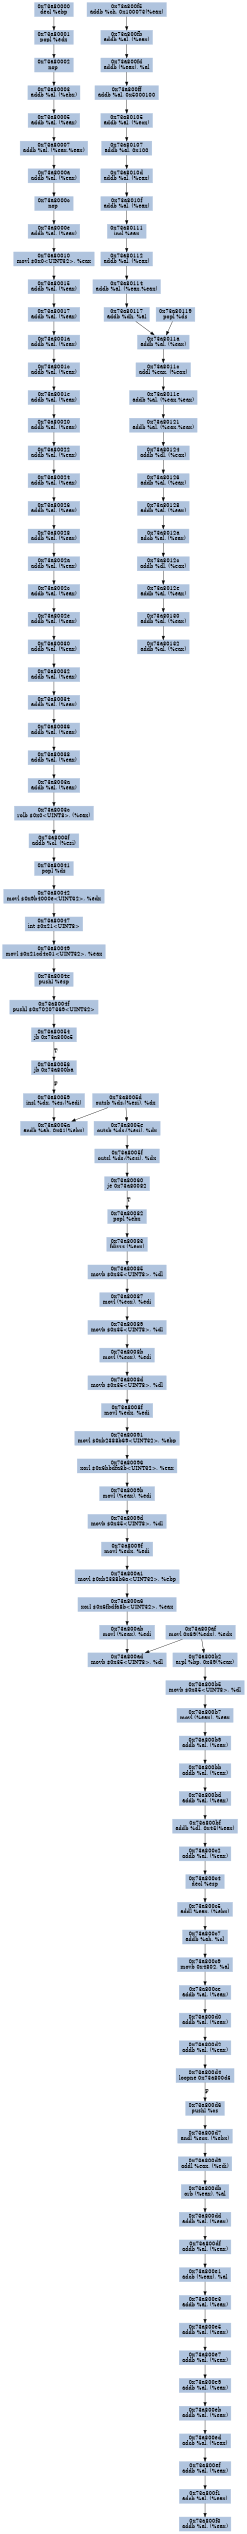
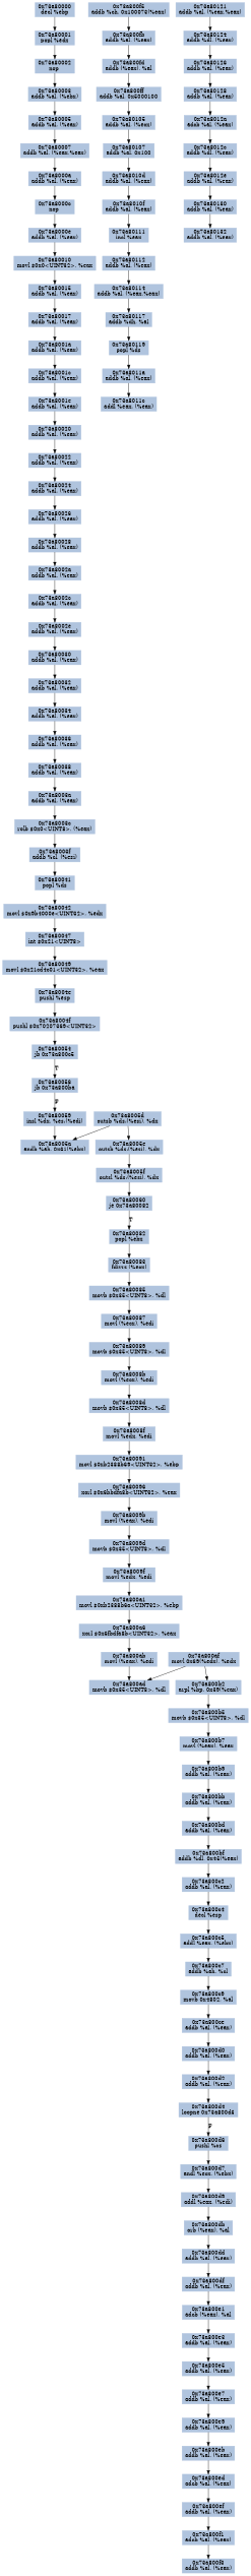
  digraph {
    node [color=lightsteelblue fillcolor=lightsteelblue shape=rectangle style=filled]
    edge [color="#000000"]
    n1 [label="0x73a80000\ndecl %ebp"]
    n2 [label="0x73a80001\npopl %edx"]
    n3 [label="0x73a80002\nnop "]
    n4 [label="0x73a80003\naddb %al, (%ebx)"]
    n5 [label="0x73a80005\naddb %al, (%eax)"]
    n6 [label="0x73a80007\naddb %al, (%eax,%eax)"]
    n7 [label="0x73a8000a\naddb %al, (%eax)"]
    n8 [label="0x73a8000c\nnop "]
    n9 [label="0x73a8000e\naddb %al, (%eax)"]
    n10 [label="0x73a80010\nmovl $0x0<UINT32>, %eax"]
    n11 [label="0x73a80015\naddb %al, (%eax)"]
    n12 [label="0x73a80017\naddb %al, (%eax)"]
    n13 [label="0x73a8001a\naddb %al, (%eax)"]
    n14 [label="0x73a8001c\naddb %al, (%eax)"]
    n15 [label="0x73a8001e\naddb %al, (%eax)"]
    n16 [label="0x73a80020\naddb %al, (%eax)"]
    n17 [label="0x73a80022\naddb %al, (%eax)"]
    n18 [label="0x73a80024\naddb %al, (%eax)"]
    n19 [label="0x73a80026\naddb %al, (%eax)"]
    n20 [label="0x73a80028\naddb %al, (%eax)"]
    n21 [label="0x73a8002a\naddb %al, (%eax)"]
    n22 [label="0x73a8002c\naddb %al, (%eax)"]
    n23 [label="0x73a8002e\naddb %al, (%eax)"]
    n24 [label="0x73a80030\naddb %al, (%eax)"]
    n25 [label="0x73a80032\naddb %al, (%eax)"]
    n26 [label="0x73a80034\naddb %al, (%eax)"]
    n27 [label="0x73a80036\naddb %al, (%eax)"]
    n28 [label="0x73a80038\naddb %al, (%eax)"]
    n29 [label="0x73a8003a\naddb %al, (%eax)"]
    n30 [label="0x73a8003c\nrolb $0x0<UINT8>, (%eax)"]
    n31 [label="0x73a8003f\naddb %cl, (%esi)"]
    n32 [label="0x73a80041\npopl %ds"]
    n33 [label="0x73a80042\nmovl $0x9b4000e<UINT32>, %edx"]
    n34 [label="0x73a80047\nint $0x21<UINT8>"]
    n35 [label="0x73a80049\nmovl $0x21cd4c01<UINT32>, %eax"]
    n36 [label="0x73a8004e\npushl %esp"]
    n37 [label="0x73a8004f\npushl $0x70207369<UINT32>"]
    n38 [label="0x73a80054\njb 0x73a800c5"]
    n39 [label="0x73a80056\njb 0x73a800ba"]
    n40 [label="0x73a80059\ninsl %dx, %es:(%edi)"]
    n41 [label="0x73a8005a\nandb %ah, 0x61(%ebx)"]
    n42 [label="0x73a8005d\noutsb %ds:(%esi), %dx"]
    n43 [label="0x73a8005e\noutsb %ds:(%esi), %dx"]
    n44 [label="0x73a8005f\noutsl %ds:(%esi), %dx"]
    n45 [label="0x73a80060\nje 0x73a80082"]
    n46 [label="0x73a80082\npopl %ebx"]
    n47 [label="0x73a80083\nfdivrs (%ecx)"]
    n48 [label="0x73a80085\nmovb $0x35<UINT8>, %dl"]
    n49 [label="0x73a80087\nmovl (%ecx), %edi"]
    n50 [label="0x73a80089\nmovb $0x35<UINT8>, %dl"]
    n51 [label="0x73a8008b\nmovl (%ecx), %edi"]
    n52 [label="0x73a8008d\nmovb $0x35<UINT8>, %dl"]
    n53 [label="0x73a8008f\nmovl %edx, %edi"]
    n54 [label="0x73a80091\nmovl $0xb2388b69<UINT32>, %ebp"]
    n55 [label="0x73a80096\nxorl $0x6bbdfa8b<UINT32>, %eax"]
    n56 [label="0x73a8009b\nmovl (%eax), %edi"]
    n57 [label="0x73a8009d\nmovb $0x35<UINT8>, %dl"]
    n58 [label="0x73a8009f\nmovl %edx, %edi"]
    n59 [label="0x73a800a1\nmovl $0xb2388b6a<UINT32>, %ebp"]
    n60 [label="0x73a800a6\nxorl $0x6fbdfa8b<UINT32>, %eax"]
    n61 [label="0x73a800ab\nmovl (%eax), %edi"]
    n62 [label="0x73a800ad\nmovb $0x35<UINT8>, %dl"]
    n63 [label="0x73a800af\nmovl 0x69(%edx), %edx"]
    n64 [label="0x73a800b2\narpl %bp, 0x39(%eax)"]
    n65 [label="0x73a800b5\nmovb $0x35<UINT8>, %dl"]
    n66 [label="0x73a800b7\nmovl (%eax), %eax"]
    n67 [label="0x73a800b9\naddb %al, (%eax)"]
    n68 [label="0x73a800bb\naddb %al, (%eax)"]
    n69 [label="0x73a800bd\naddb %al, (%eax)"]
    n70 [label="0x73a800bf\naddb %dl, 0x45(%eax)"]
    n71 [label="0x73a800c2\naddb %al, (%eax)"]
    n72 [label="0x73a800c4\ndecl %esp"]
    n73 [label="0x73a800c5\naddl %eax, (%ebx)"]
    n74 [label="0x73a800c7\naddb %ah, %cl"]
    n75 [label="0x73a800c9\nmovb 0x4802, %al"]
    n76 [label="0x73a800ce\naddb %al, (%eax)"]
    n77 [label="0x73a800d0\naddb %al, (%eax)"]
    n78 [label="0x73a800d2\naddb %al, (%eax)"]
    n79 [label="0x73a800d4\nloopne 0x73a800d6"]
    n80 [label="0x73a800d6\npushl %cs"]
    n81 [label="0x73a800d7\nandl %ecx, (%ebx)"]
    n82 [label="0x73a800d9\naddl %eax, (%edi)"]
    n83 [label="0x73a800db\norb (%eax), %al"]
    n84 [label="0x73a800dd\naddb %al, (%eax)"]
    n85 [label="0x73a800df\naddb %al, (%eax)"]
    n86 [label="0x73a800e1\nadcb (%eax), %al"]
    n87 [label="0x73a800e3\naddb %al, (%eax)"]
    n88 [label="0x73a800e5\naddb %al, (%eax)"]
    n89 [label="0x73a800e7\naddb %al, (%eax)"]
    n90 [label="0x73a800e9\naddb %al, (%eax)"]
    n91 [label="0x73a800eb\naddb %al, (%eax)"]
    n92 [label="0x73a800ed\nadcb %al, (%eax)"]
    n93 [label="0x73a800ef\naddb %al, (%eax)"]
    n94 [label="0x73a800f1\nadcb %al, (%eax)"]
    n95 [label="0x73a800f3\naddb %al, (%eax)"]
    n96 [label="0x73a800f5\naddb %ch, 0x100073(%eax)"]
    n97 [label="0x73a800fb\naddb %al, (%eax)"]
    n98 [label="0x73a800fd\naddb (%eax), %al"]
    n99 [label="0x73a800ff\naddb %al, 0x5000100"]
    n100 [label="0x73a80105\naddb %al, (%ecx)"]
    n101 [label="0x73a80107\naddb %al, 0x100"]
    n102 [label="0x73a8010d\naddb %al, (%eax)"]
    n103 [label="0x73a8010f\naddb %al, (%eax)"]
    n104 [label="0x73a80111\nincl %eax"]
    n105 [label="0x73a80112\naddb %al, (%eax)"]
    n106 [label="0x73a80114\naddb %al, (%eax,%eax)"]
    n107 [label="0x73a80117\naddb %dh, %al"]
    n108 [label="0x73a80119\npopl %ds"]
    n109 [label="0x73a8011a\naddb %al, (%eax)"]
    n110 [label="0x73a8011c\naddl %eax, (%eax)"]
-   n111 [label="0x73a8011e\naddb %al, (%eax,%eax)"]
    n112 [label="0x73a80121\naddb %al, (%eax,%eax)"]
    n113 [label="0x73a80124\naddb %dl, (%eax)"]
    n114 [label="0x73a80126\naddb %al, (%eax)"]
    n115 [label="0x73a80128\naddb %al, (%eax)"]
    n116 [label="0x73a8012a\nadcb %al, (%eax)"]
    n117 [label="0x73a8012c\naddb %dl, (%eax)"]
    n118 [label="0x73a8012e\naddb %al, (%eax)"]
    n119 [label="0x73a80130\naddb %al, (%eax)"]
    n120 [label="0x73a80132\naddb %al, (%eax)"]
    n1 -> n2
    n2 -> n3
    n3 -> n4
    n4 -> n5
    n5 -> n6
    n6 -> n7
    n7 -> n8
    n8 -> n9
    n9 -> n10
    n10 -> n11
    n11 -> n12
    n12 -> n13
    n13 -> n14
    n14 -> n15
    n15 -> n16
    n16 -> n17
    n17 -> n18
    n18 -> n19
    n19 -> n20
    n20 -> n21
    n21 -> n22
    n22 -> n23
    n23 -> n24
    n24 -> n25
    n25 -> n26
    n26 -> n27
    n27 -> n28
    n28 -> n29
    n29 -> n30
    n30 -> n31
    n31 -> n32
    n32 -> n33
    n33 -> n34
    n34 -> n35
    n35 -> n36
    n36 -> n37
    n37 -> n38
    n38 -> n39 [label=T]
    n39 -> n40 [label=F]
    n40 -> n41
    n42 -> n41
    n42 -> n43
    n43 -> n44
    n44 -> n45
    n45 -> n46 [label=T]
    n46 -> n47
    n47 -> n48
    n48 -> n49
    n49 -> n50
    n50 -> n51
    n51 -> n52
    n52 -> n53
    n53 -> n54
    n54 -> n55
    n55 -> n56
    n56 -> n57
    n57 -> n58
    n58 -> n59
    n59 -> n60
    n60 -> n61
    n61 -> n62
    n63 -> n62
    n63 -> n64
    n64 -> n65
    n65 -> n66
    n66 -> n67
    n67 -> n68
    n68 -> n69
    n69 -> n70
    n70 -> n71
    n71 -> n72
    n72 -> n73
    n73 -> n74
    n74 -> n75
    n75 -> n76
    n76 -> n77
    n77 -> n78
    n78 -> n79
    n79 -> n80 [label=F]
    n80 -> n81
    n81 -> n82
    n82 -> n83
    n83 -> n84
    n84 -> n85
    n85 -> n86
    n86 -> n87
    n87 -> n88
    n88 -> n89
    n89 -> n90
    n90 -> n91
    n91 -> n92
    n92 -> n93
    n93 -> n94
    n94 -> n95
    n96 -> n97
    n97 -> n98
    n98 -> n99
    n99 -> n100
    n100 -> n101
    n101 -> n102
    n102 -> n103
    n103 -> n104
    n104 -> n105
    n105 -> n106
    n106 -> n107
-   n107 -> n109
+   n107 -> n108
    n108 -> n109
    n109 -> n110
-   n110 -> n111
-   n111 -> n112
    n112 -> n113
    n113 -> n114
    n114 -> n115
    n115 -> n116
    n116 -> n117
    n117 -> n118
    n118 -> n119
    n119 -> n120
  }
